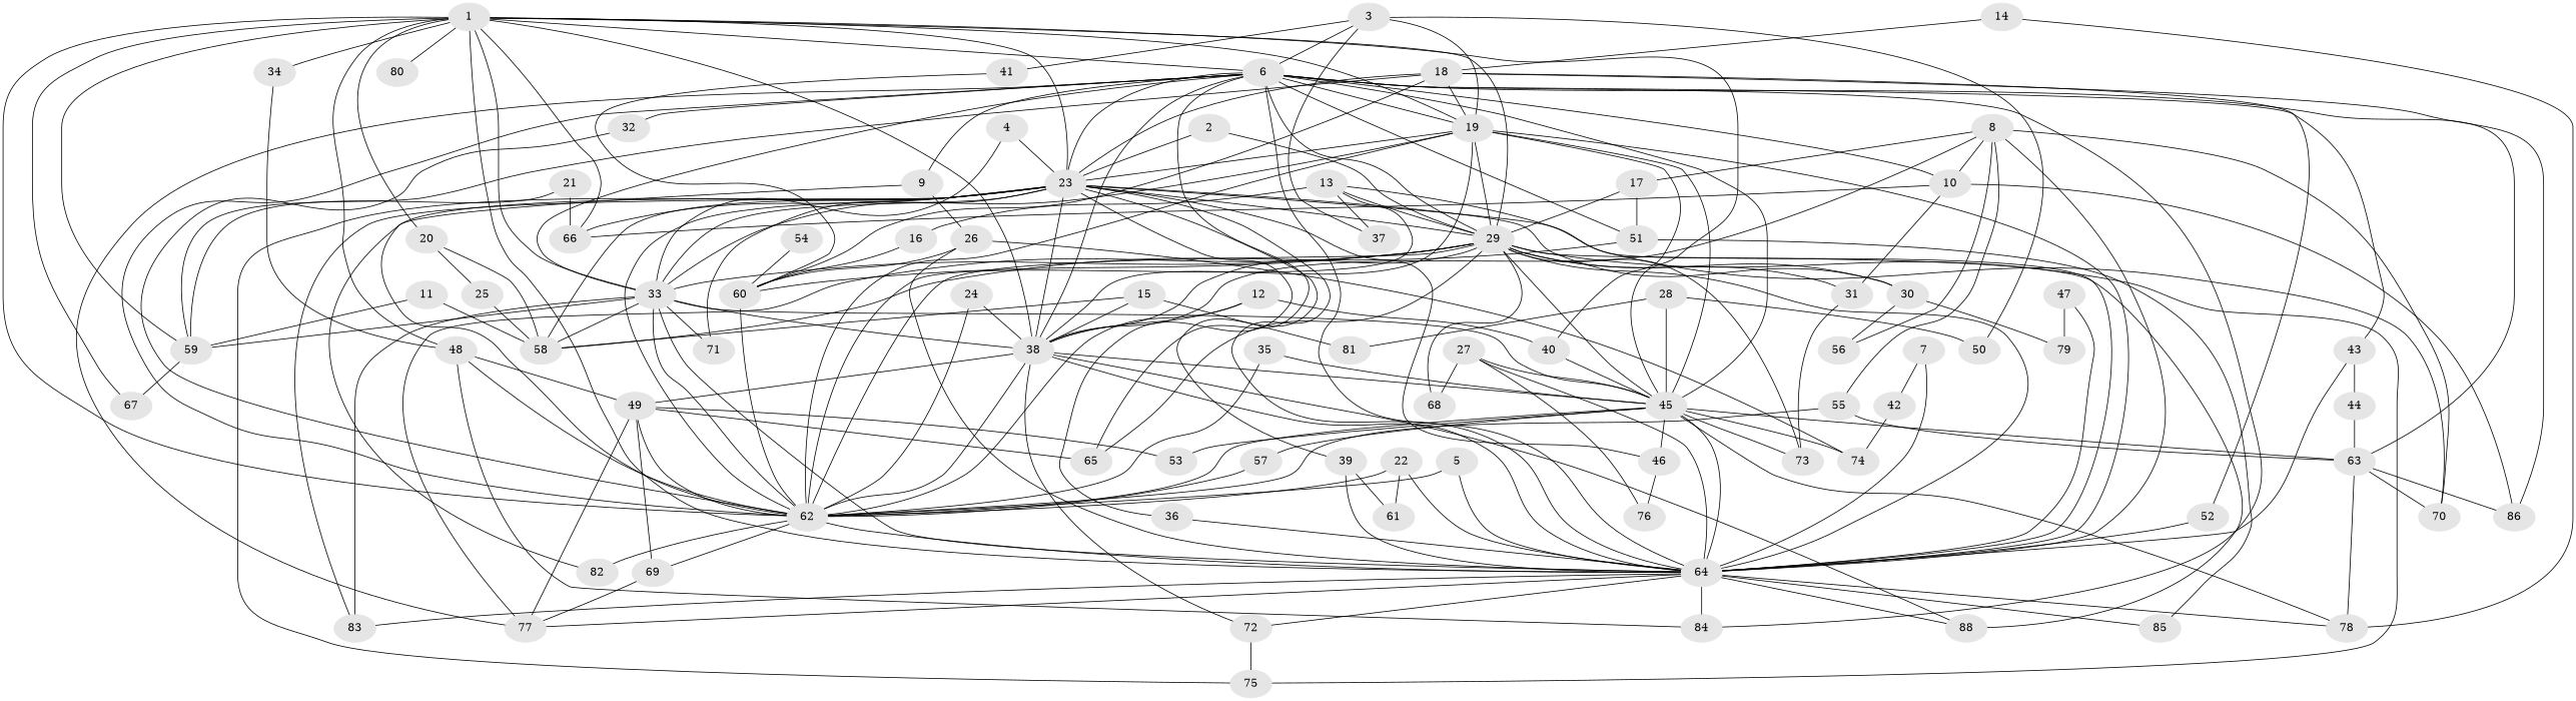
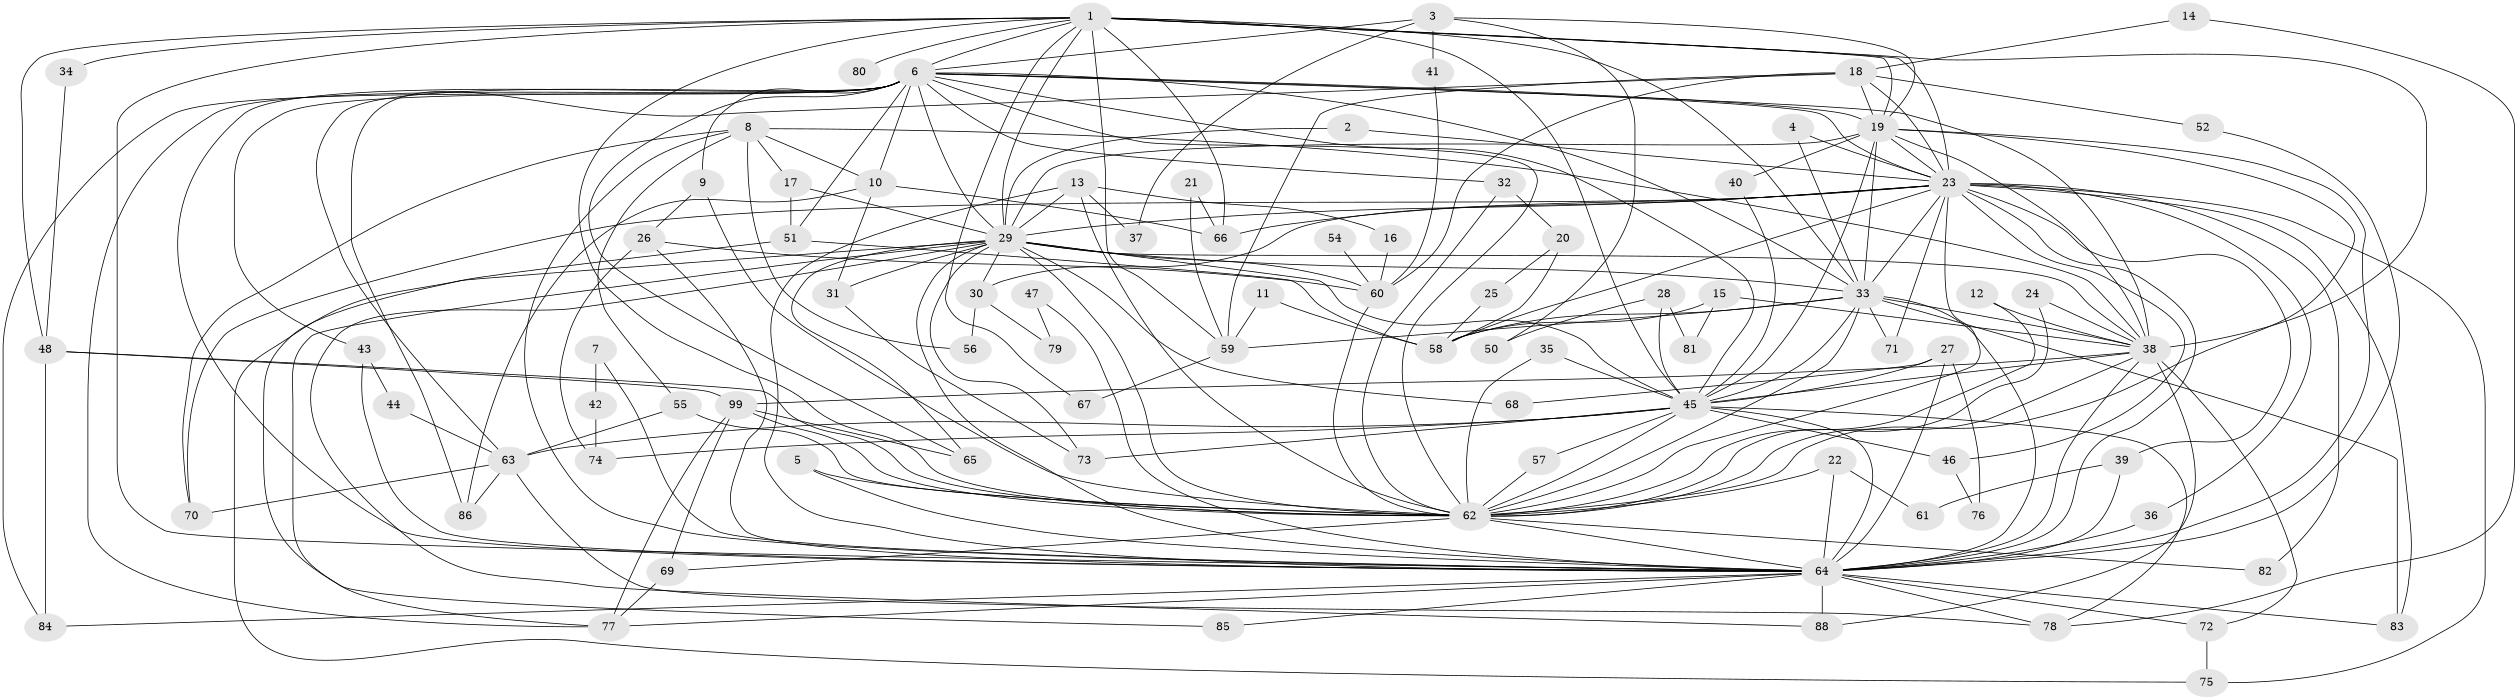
  graph {
    node [color=gray90 style=filled]
    edge [weight=1.0]
    1
    6
    19
    20
    23
    29
    33
    34
    38
    45
    48
    59
    62
    64
    66
    67
    80
    9
    10
    32
    43
    51
    63
    65
    77
    84
    40
    58
    25
    70
    30
    39
    46
    71
    75
    82
    83
    36
    31
    60
    68
    73
    n43 [label=88]
-   49
+   49 [label=99]
    72
    78
    74
-   53
    57
    69
    85
    2
    3
    37
    41
    50
    4
    5
    26
    86
    44
    7
    42
    8
    17
    55
    56
    11
    12
    13
    16
    14
    18
    52
    54
    15
    81
    21
    22
    61
    79
    76
    24
    27
    28
    35
    47
    1 -- 6
    1 -- 19
-   1 -- 20
+   32 -- 20
    1 -- 23
    1 -- 29
    1 -- 33
    1 -- 34
    1 -- 38
    1 -- 45
    1 -- 48
    1 -- 59
    1 -- 62
    1 -- 64
    1 -- 66
    1 -- 67
    1 -- 80
    6 -- 19 [weight=2.0]
    6 -- 23
    6 -- 29
    6 -- 33
    6 -- 38
    6 -- 45
    6 -- 62
    6 -- 64
    6 -- 9
    6 -- 10
    6 -- 32
    6 -- 43
    6 -- 51
    6 -- 63
    6 -- 65
    6 -- 77
    6 -- 84
    19 -- 23
    19 -- 29 [weight=2.0]
    19 -- 33
    19 -- 38 [weight=2.0]
    19 -- 45 [weight=2.0]
    19 -- 62
    19 -- 64 [weight=3.0]
    19 -- 40
    20 -- 58
    20 -- 25
    23 -- 29
    23 -- 33 [weight=2.0]
-   23 -- 38 [weight=2.0]
    23 -- 62
    23 -- 64
    23 -- 66
    23 -- 58
    23 -- 70
    23 -- 30
    23 -- 39
    23 -- 46
    23 -- 71
    23 -- 75
    23 -- 82
    23 -- 83
    23 -- 36
    29 -- 33
    29 -- 38
    29 -- 45
    29 -- 62
    29 -- 64
    29 -- 65
    29 -- 77
    29 -- 30
    29 -- 75
    29 -- 31
    29 -- 60
    29 -- 68 [weight=2.0]
    29 -- 73
    29 -- n43
    33 -- 38
    33 -- 45
    33 -- 59
    33 -- 62
    33 -- 64
    33 -- 58 [weight=2.0]
    33 -- 71
    33 -- 83
    34 -- 48
    38 -- 45
    38 -- 62 [weight=2.0]
    38 -- 64
    38 -- n43
    38 -- 49
    38 -- 72
    45 -- 62
    45 -- 64
    45 -- 63 [weight=2.0]
    45 -- 46 [weight=2.0]
    45 -- 73
    45 -- 78
    45 -- 74 [weight=2.0]
-   45 -- 53
    45 -- 57
    48 -- 62
    48 -- 84
    48 -- 49
    59 -- 67
    62 -- 64
    62 -- 82
    62 -- 69
    64 -- 77
    64 -- 84
    64 -- 83
    64 -- n43
    64 -- 72
    64 -- 78
    64 -- 85
    9 -- 62
    9 -- 26
    10 -- 66
    10 -- 31
    10 -- 86
    32 -- 62
    43 -- 64
    43 -- 44
    51 -- 58
    51 -- 85
    63 -- 70
    63 -- 78
    63 -- 86
    40 -- 45
    25 -- 58
    30 -- 56
    30 -- 79
    39 -- 64
    39 -- 61
    46 -- 76
    36 -- 64
    31 -- 73
    60 -- 62
    49 -- 62
    49 -- 65
    49 -- 77
-   49 -- 53
    49 -- 69
    72 -- 75
    57 -- 62
    69 -- 77
    2 -- 23
    2 -- 29
    3 -- 6
    3 -- 19
    3 -- 37
    3 -- 41
    3 -- 50
    41 -- 60
    4 -- 23
    4 -- 33
    5 -- 62
    5 -- 64
    26 -- 64
    26 -- 60
    26 -- 74
    44 -- 63
    7 -- 64
    7 -- 42
    42 -- 74
    8 -- 38
    8 -- 64
    8 -- 10
    8 -- 70
    8 -- 17
    8 -- 55
    8 -- 56
    17 -- 29
    17 -- 51
    55 -- 62
    55 -- 63
    11 -- 59
    11 -- 58
    12 -- 38
    12 -- 62
-   12 -- 40
    13 -- 29
    13 -- 62
    13 -- 64
    13 -- 37
    13 -- 16
    16 -- 60
    14 -- 78
    14 -- 18
    18 -- 19
    18 -- 23 [weight=2.0]
    18 -- 59
    18 -- 60
    18 -- 86
    18 -- 52
    52 -- 64
    54 -- 60
    15 -- 38
    15 -- 58
    15 -- 81
    21 -- 59
    21 -- 66
    22 -- 62
    22 -- 64
    22 -- 61
    24 -- 38
    24 -- 62
    27 -- 45
    27 -- 64
    27 -- 68
    27 -- 76
    28 -- 45
    28 -- 50
    28 -- 81
    35 -- 45
    35 -- 62
    47 -- 64
    47 -- 79
  }
